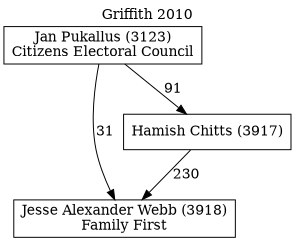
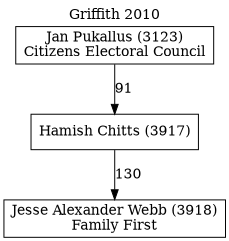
  digraph {
    label="Griffith 2010"
    labelloc=t
    mclimit=10
    node [shape=box]
    n1 [label="Jesse Alexander Webb (3918)\nFamily First"]
    n2 [label="Hamish Chitts (3917)\n"]
    n3 [label="Jan Pukallus (3123)\nCitizens Electoral Council"]
-   n2 -> n1 [label=230]
-   n3 -> n1 [label=31]
+   n2 -> n1 [label=130]
    n3 -> n2 [label=91]
  }
